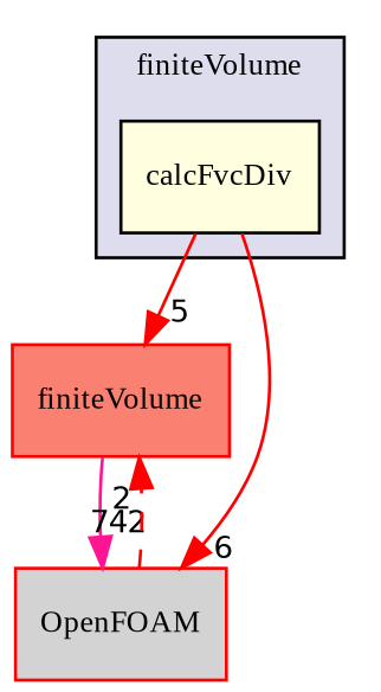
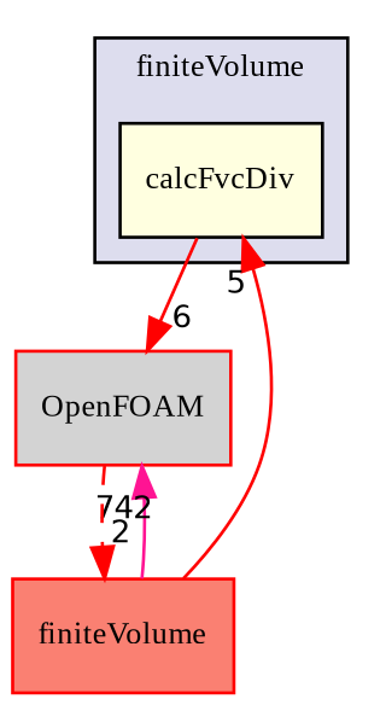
  digraph {
    compound=true
    fontname="Liberation Serif"
    node [fontname="Liberation Serif" fontsize=10 shape=box style=filled color=red]
    edge [color=red fontname="Liberation Serif" labeldistance=1.5 labelfontname=Helvetica labelfontsize=10 style=solid]
    n1 [fillcolor=lightyellow label=calcFvcDiv pencolor=black color=""]
    n2 [fillcolor=salmon label=finiteVolume]
    n3 [fillcolor=lightgrey label=OpenFOAM]
    subgraph cluster_1 {
      bgcolor="#ddddee"
      fontsize=10
      label=finiteVolume
      pencolor=black
      n1
    }
-   n1 -> n2 [headlabel=5]
+   n2 -> n1 [headlabel=5]
    n1 -> n3 [headlabel=6]
    n2 -> n3 [color=deeppink headlabel=742]
    n3 -> n2 [headlabel=2 style=dashed]
  }
